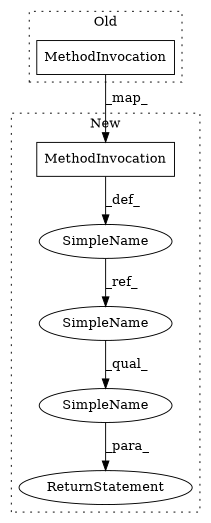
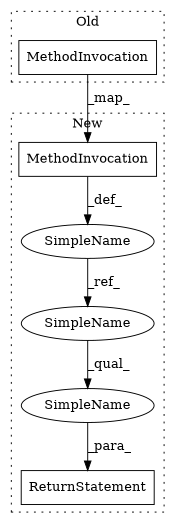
  digraph {
    node [a=42 l=6 s=731 shape=box]
    n1 [a=32 label=MethodInvocation s=663]
-   n2 [a=41 l=7 label=ReturnStatement s=724 shape=ellipse]
+   n2 [a=41 l=7 label=ReturnStatement s=724]
    n3 [label=SimpleName shape=ellipse]
    n4 [l=17 label=SimpleName shape=ellipse]
    n5 [label=SimpleName s=647 shape=ellipse]
    n6 [a=32 label=MethodInvocation s=650]
    subgraph cluster_1 {
      label=New
      style=dotted
      n1
      n2
      n3
      n4
      n5
    }
    subgraph cluster_2 {
      label=Old
      style=dotted
      n6
    }
    n1 -> n5 [label=_def_]
    n3 -> n4 [label=_qual_]
    n4 -> n2 [label=_para_]
    n5 -> n3 [label=_ref_]
    n6 -> n1 [label=_map_]
  }
